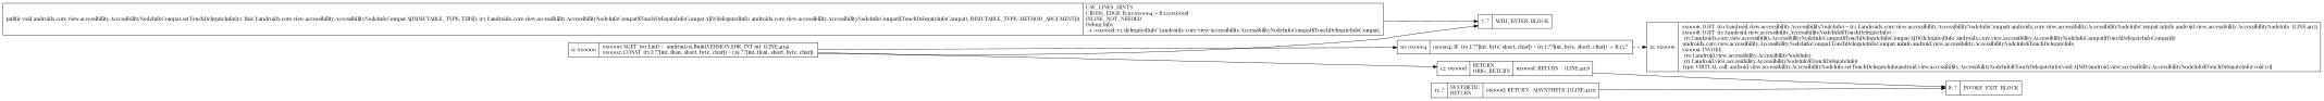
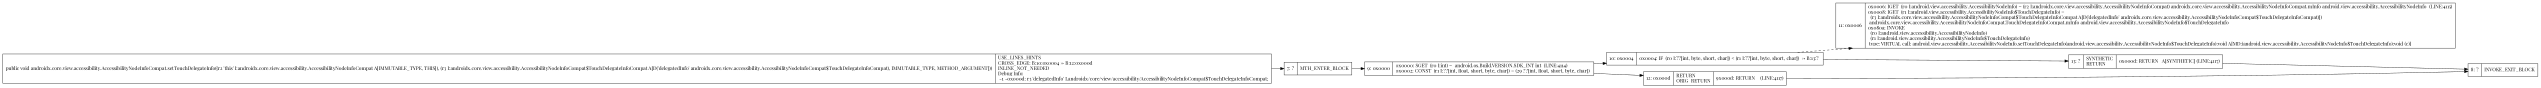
  digraph {
    fontname="Playfair Display"
    rankdir=LR
    node [fontname="Playfair Display" shape=record]
    edge [fontname="Playfair Display"]
    n1 [label="{7\:\ ?|MTH_ENTER_BLOCK\l}"]
    n2 [label="{9\:\ 0x0000|0x0000: SGET  (r0 I:int) =  android.os.Build.VERSION.SDK_INT int  (LINE:4114)\l0x0002: CONST  (r1 I:??[int, float, short, byte, char]) = (29 ??[int, float, short, byte, char]) \l}"]
    n3 [label="{10\:\ 0x0004|0x0004: IF  (r0 I:??[int, byte, short, char]) \< (r1 I:??[int, byte, short, char])  \-\> B:13:? \l}"]
    n4 [label="{12\:\ 0x000d|RETURN\lORIG_RETURN\l|9x000d: RETURN    (LINE:4117)\l}"]
-   n5 [label="{11\:\ 0x0006|0x0006: IGET  (r0 I:android.view.accessibility.AccessibilityNodeInfo) = (r2 I:androidx.core.view.accessibility.AccessibilityNodeInfoCompat) androidx.core.view.accessibility.AccessibilityNodeInfoCompat.mInfo android.view.accessibility.AccessibilityNodeInfo  (LINE:4115)\l0x0008: IGET  (r1 I:android.view.accessibility.AccessibilityNodeInfo$TouchDelegateInfo) = \l  (r3 I:androidx.core.view.accessibility.AccessibilityNodeInfoCompat$TouchDelegateInfoCompat A[D('delegatedInfo' androidx.core.view.accessibility.AccessibilityNodeInfoCompat$TouchDelegateInfoCompat)])\l androidx.core.view.accessibility.AccessibilityNodeInfoCompat.TouchDelegateInfoCompat.mInfo android.view.accessibility.AccessibilityNodeInfo$TouchDelegateInfo \l0x000a: INVOKE  \l  (r0 I:android.view.accessibility.AccessibilityNodeInfo)\l  (r1 I:android.view.accessibility.AccessibilityNodeInfo$TouchDelegateInfo)\l type: VIRTUAL call: android.view.accessibility.AccessibilityNodeInfo.setTouchDelegateInfo(android.view.accessibility.AccessibilityNodeInfo$TouchDelegateInfo):void A[MD:(android.view.accessibility.AccessibilityNodeInfo$TouchDelegateInfo):void (c)]\l}"]
+   n5 [label="{11\:\ 0x0006|0x0006: IGET  (r0 I:android.view.accessibility.AccessibilityNodeInfo) = (r2 I:androidx.core.view.accessibility.AccessibilityNodeInfoCompat) androidx.core.view.accessibility.AccessibilityNodeInfoCompat.mInfo android.view.accessibility.AccessibilityNodeInfo  (LINE:4115)\l0x0008: IGET  (r1 I:android.view.accessibility.AccessibilityNodeInfo$TouchDelegateInfo) = \l  (r3 I:androidx.core.view.accessibility.AccessibilityNodeInfoCompat$TouchDelegateInfoCompat A[D('delegatedInfo' androidx.core.view.accessibility.AccessibilityNodeInfoCompat$TouchDelegateInfoCompat)])\l androidx.core.view.accessibility.AccessibilityNodeInfoCompat.TouchDelegateInfoCompat.mInfo android.view.accessibility.AccessibilityNodeInfo$TouchDelegateInfo \l0x080a: INVOKE  \l  (r0 I:android.view.accessibility.AccessibilityNodeInfo)\l  (r1 I:android.view.accessibility.AccessibilityNodeInfo$TouchDelegateInfo)\l type: VIRTUAL call: android.view.accessibility.AccessibilityNodeInfo.setTouchDelegateInfo(android.view.accessibility.AccessibilityNodeInfo$TouchDelegateInfo):void A[MD:(android.view.accessibility.AccessibilityNodeInfo$TouchDelegateInfo):void (c)]\l}"]
    n6 [label="{13\:\ ?|SYNTHETIC\lRETURN\l|0x000d: RETURN   A[SYNTHETIC] (LINE:4117)\l}"]
    n7 [label="{8\:\ ?|INVOKE_EXIT_BLOCK\l}"]
    n8 [label="{public void androidx.core.view.accessibility.AccessibilityNodeInfoCompat.setTouchDelegateInfo((r2 'this' I:androidx.core.view.accessibility.AccessibilityNodeInfoCompat A[IMMUTABLE_TYPE, THIS]), (r3 I:androidx.core.view.accessibility.AccessibilityNodeInfoCompat$TouchDelegateInfoCompat A[D('delegatedInfo' androidx.core.view.accessibility.AccessibilityNodeInfoCompat$TouchDelegateInfoCompat), IMMUTABLE_TYPE, METHOD_ARGUMENT]))  | USE_LINES_HINTS\lCROSS_EDGE: B:10:0x0004 \-\> B:12:0x000d\lINLINE_NOT_NEEDED\lDebug Info:\l  \-1 \-0x000d: r3 'delegatedInfo' Landroidx\/core\/view\/accessibility\/AccessibilityNodeInfoCompat$TouchDelegateInfoCompat;\l}"]
-   n2 -> n1
+   n1 -> n2
    n2 -> n3
    n2 -> n4
    n3 -> n5 [style=dashed]
+   n3 -> n6
    n4 -> n7
    n6 -> n7
    n8 -> n1
  }
